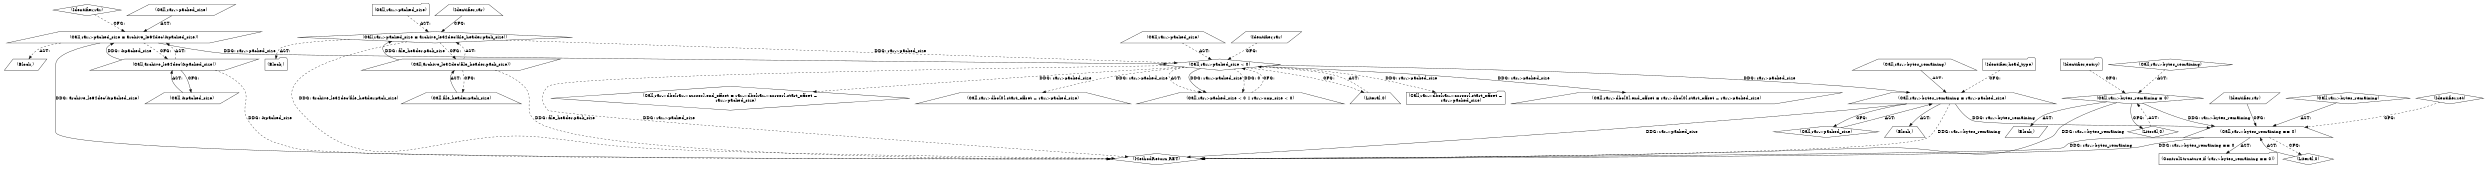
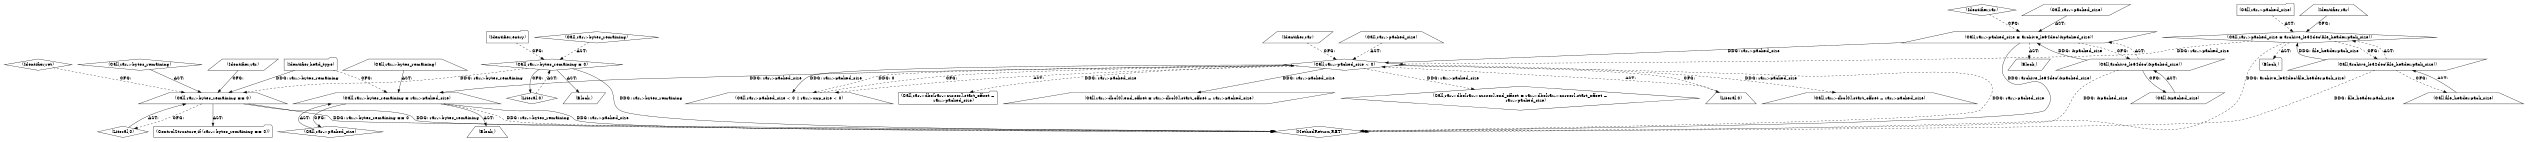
  digraph {
    node [shape=diamond]
    edge [style=dashed]
    n1 [label="(Call,rar->bytes_remaining == 0)" shape=trapezium]
    n2 [label="(Literal,0)"]
    n3 [label="(MethodReturn,RET)"]
    n4 [label="(ControlStructure,if (rar->bytes_remaining == 0))" shape=folder]
    n5 [label="(Call,rar->bytes_remaining = rar->packed_size)" shape=trapezium]
    n6 [label="(Call,rar->packed_size)"]
    n7 [label="(Block,)" shape=trapezium]
    n8 [label="(Call,rar->packed_size < 0)"]
    n9 [label="(Call,rar->dbo[rar->cursor].end_offset = rar->dbo[rar->cursor].start_offset +\n        rar->packed_size)"]
    n10 [label="(Call,rar->dbo[0].start_offset + rar->packed_size)" shape=trapezium]
    n11 [label="(Call,rar->packed_size < 0 || rar->unp_size < 0)" shape=trapezium]
    n12 [label="(Literal,0)" shape=trapezium]
    n13 [label="(Call,rar->dbo[rar->cursor].start_offset +\n        rar->packed_size)" shape=folder]
    n14 [label="(Call,rar->dbo[0].end_offset = rar->dbo[0].start_offset + rar->packed_size)" shape=parallelogram]
    n15 [label="(Call,rar->packed_size = archive_le64dec(&packed_size))" shape=parallelogram]
    n16 [label="(Call,archive_le64dec(&packed_size))" shape=parallelogram]
    n17 [label="(Block,)" shape=parallelogram]
    n18 [label="(Call,&packed_size)" shape=parallelogram]
    n19 [label="(Call,rar->packed_size = archive_le32dec(file_header.pack_size))"]
    n20 [label="(Call,archive_le32dec(file_header.pack_size))" shape=parallelogram]
    n21 [label="(Block,)" shape=folder]
    n22 [label="(Call,file_header.pack_size)" shape=trapezium]
    n23 [label="(Call,rar->bytes_remaining = 0)"]
    n24 [label="(Literal,0)"]
    n25 [label="(Block,)" shape=parallelogram]
    n26 [label="(Call,rar->bytes_remaining)" shape=trapezium]
    n27 [label="(Call,rar->packed_size)" shape=folder]
    n28 [label="(Identifier,rar)" shape=trapezium]
    n29 [label="(Identifier,rar)"]
    n30 [label="(Identifier,rar)" shape=parallelogram]
    n31 [label="(Identifier,entry)" shape=folder]
    n32 [label="(Call,rar->bytes_remaining)"]
    n33 [label="(Identifier,head_type)" shape=folder]
    n34 [label="(Call,rar->bytes_remaining)"]
    n35 [label="(Call,rar->packed_size)" shape=trapezium]
    n36 [label="(Identifier,ret)"]
    n37 [label="(Call,rar->packed_size)" shape=parallelogram]
    n38 [label="(Identifier,rar)" shape=parallelogram]
    n1 -> n2 [label="CFG: "]
    n1 -> n3 [label="DDG: rar->bytes_remaining" style=solid]
    n1 -> n3 [label="DDG: rar->bytes_remaining == 0" style=solid]
    n1 -> n4 [label="AST: " style=solid]
    n2 -> n1 [label="AST: " style=solid]
-   n5 -> n1 [label="DDG: rar->bytes_remaining" style=solid]
+   n33 -> n1 [label="DDG: rar->bytes_remaining" style=solid]
    n5 -> n3 [label="DDG: rar->bytes_remaining"]
    n5 -> n3 [label="DDG: rar->packed_size" style=solid]
    n5 -> n6 [label="CFG: " style=solid]
    n5 -> n7 [label="AST: " style=solid]
    n6 -> n5 [label="AST: " style=solid]
    n8 -> n3 [label="DDG: rar->packed_size"]
    n8 -> n5 [label="DDG: rar->packed_size" style=solid]
    n8 -> n9 [label="DDG: rar->packed_size"]
    n8 -> n10 [label="DDG: rar->packed_size"]
    n8 -> n11 [label="AST: "]
    n8 -> n11 [label="DDG: rar->packed_size" style=solid]
    n8 -> n11 [label="DDG: 0"]
    n8 -> n12 [label="CFG: "]
    n8 -> n13 [label="DDG: rar->packed_size"]
    n8 -> n14 [label="DDG: rar->packed_size" style=solid]
    n11 -> n8 [label="CFG: "]
    n12 -> n8 [label="AST: "]
    n15 -> n3 [label="DDG: archive_le64dec(&packed_size)" style=solid]
    n15 -> n8 [label="DDG: rar->packed_size" style=solid]
    n15 -> n16 [label="CFG: "]
    n15 -> n17 [label="AST: "]
    n16 -> n3 [label="DDG: &packed_size"]
    n16 -> n15 [label="AST: "]
    n16 -> n15 [label="DDG: &packed_size" style=solid]
    n16 -> n18 [label="CFG: " style=solid]
    n18 -> n16 [label="AST: " style=solid]
    n19 -> n3 [label="DDG: archive_le32dec(file_header.pack_size)"]
    n19 -> n8 [label="DDG: rar->packed_size"]
    n19 -> n20 [label="CFG: "]
    n19 -> n21 [label="AST: "]
    n20 -> n3 [label="DDG: file_header.pack_size"]
    n20 -> n19 [label="AST: "]
    n20 -> n19 [label="DDG: file_header.pack_size" style=solid]
    n20 -> n22 [label="CFG: "]
    n22 -> n20 [label="AST: " style=solid]
-   n23 -> n1 [label="DDG: rar->bytes_remaining" style=solid]
+   n23 -> n1 [label="DDG: rar->bytes_remaining"]
    n23 -> n3 [label="DDG: rar->bytes_remaining" style=solid]
    n23 -> n24 [label="CFG: " style=solid]
    n23 -> n25 [label="AST: " style=solid]
    n24 -> n23 [label="AST: "]
    n26 -> n5 [label="AST: " style=solid]
    n27 -> n19 [label="AST: "]
    n28 -> n19 [label="CFG: " style=solid]
    n29 -> n15 [label="CFG: "]
    n30 -> n1 [label="CFG: " style=solid]
    n31 -> n23 [label="CFG: "]
    n32 -> n1 [label="AST: " style=solid]
    n33 -> n5 [label="CFG: "]
    n34 -> n23 [label="AST: "]
    n35 -> n8 [label="AST: "]
    n36 -> n1 [label="CFG: "]
    n37 -> n15 [label="AST: " style=solid]
    n38 -> n8 [label="CFG: "]
  }
